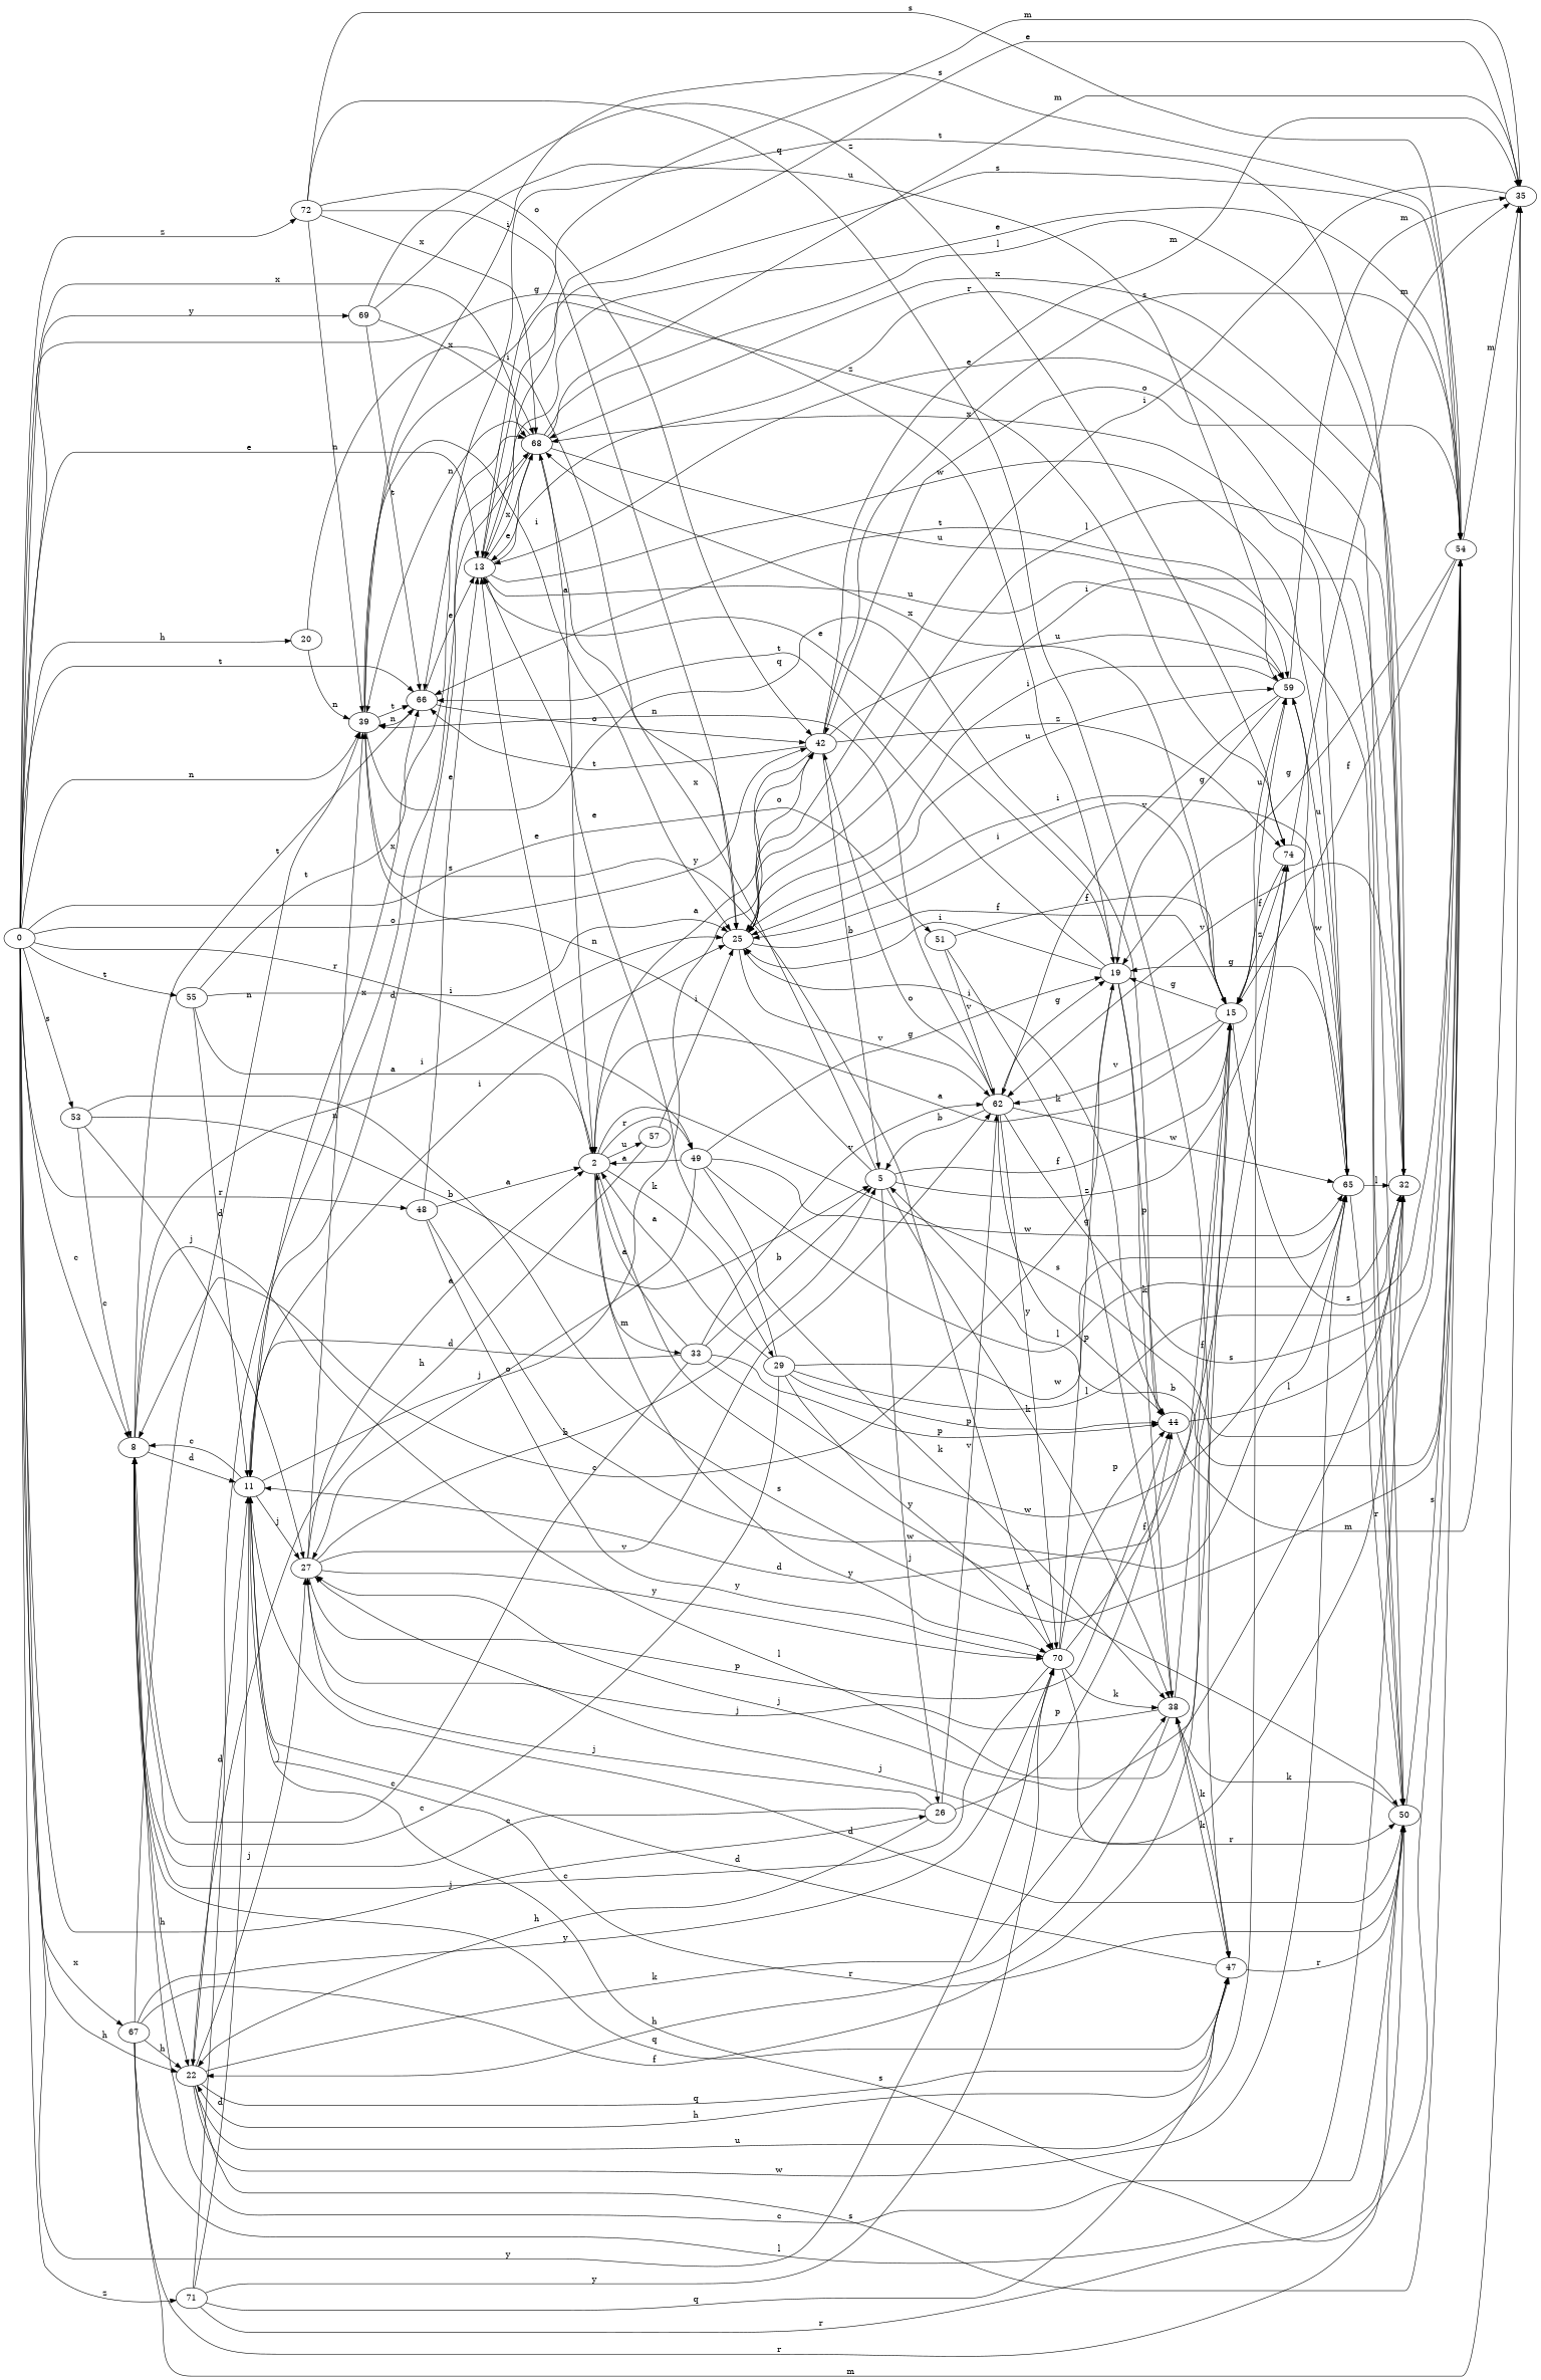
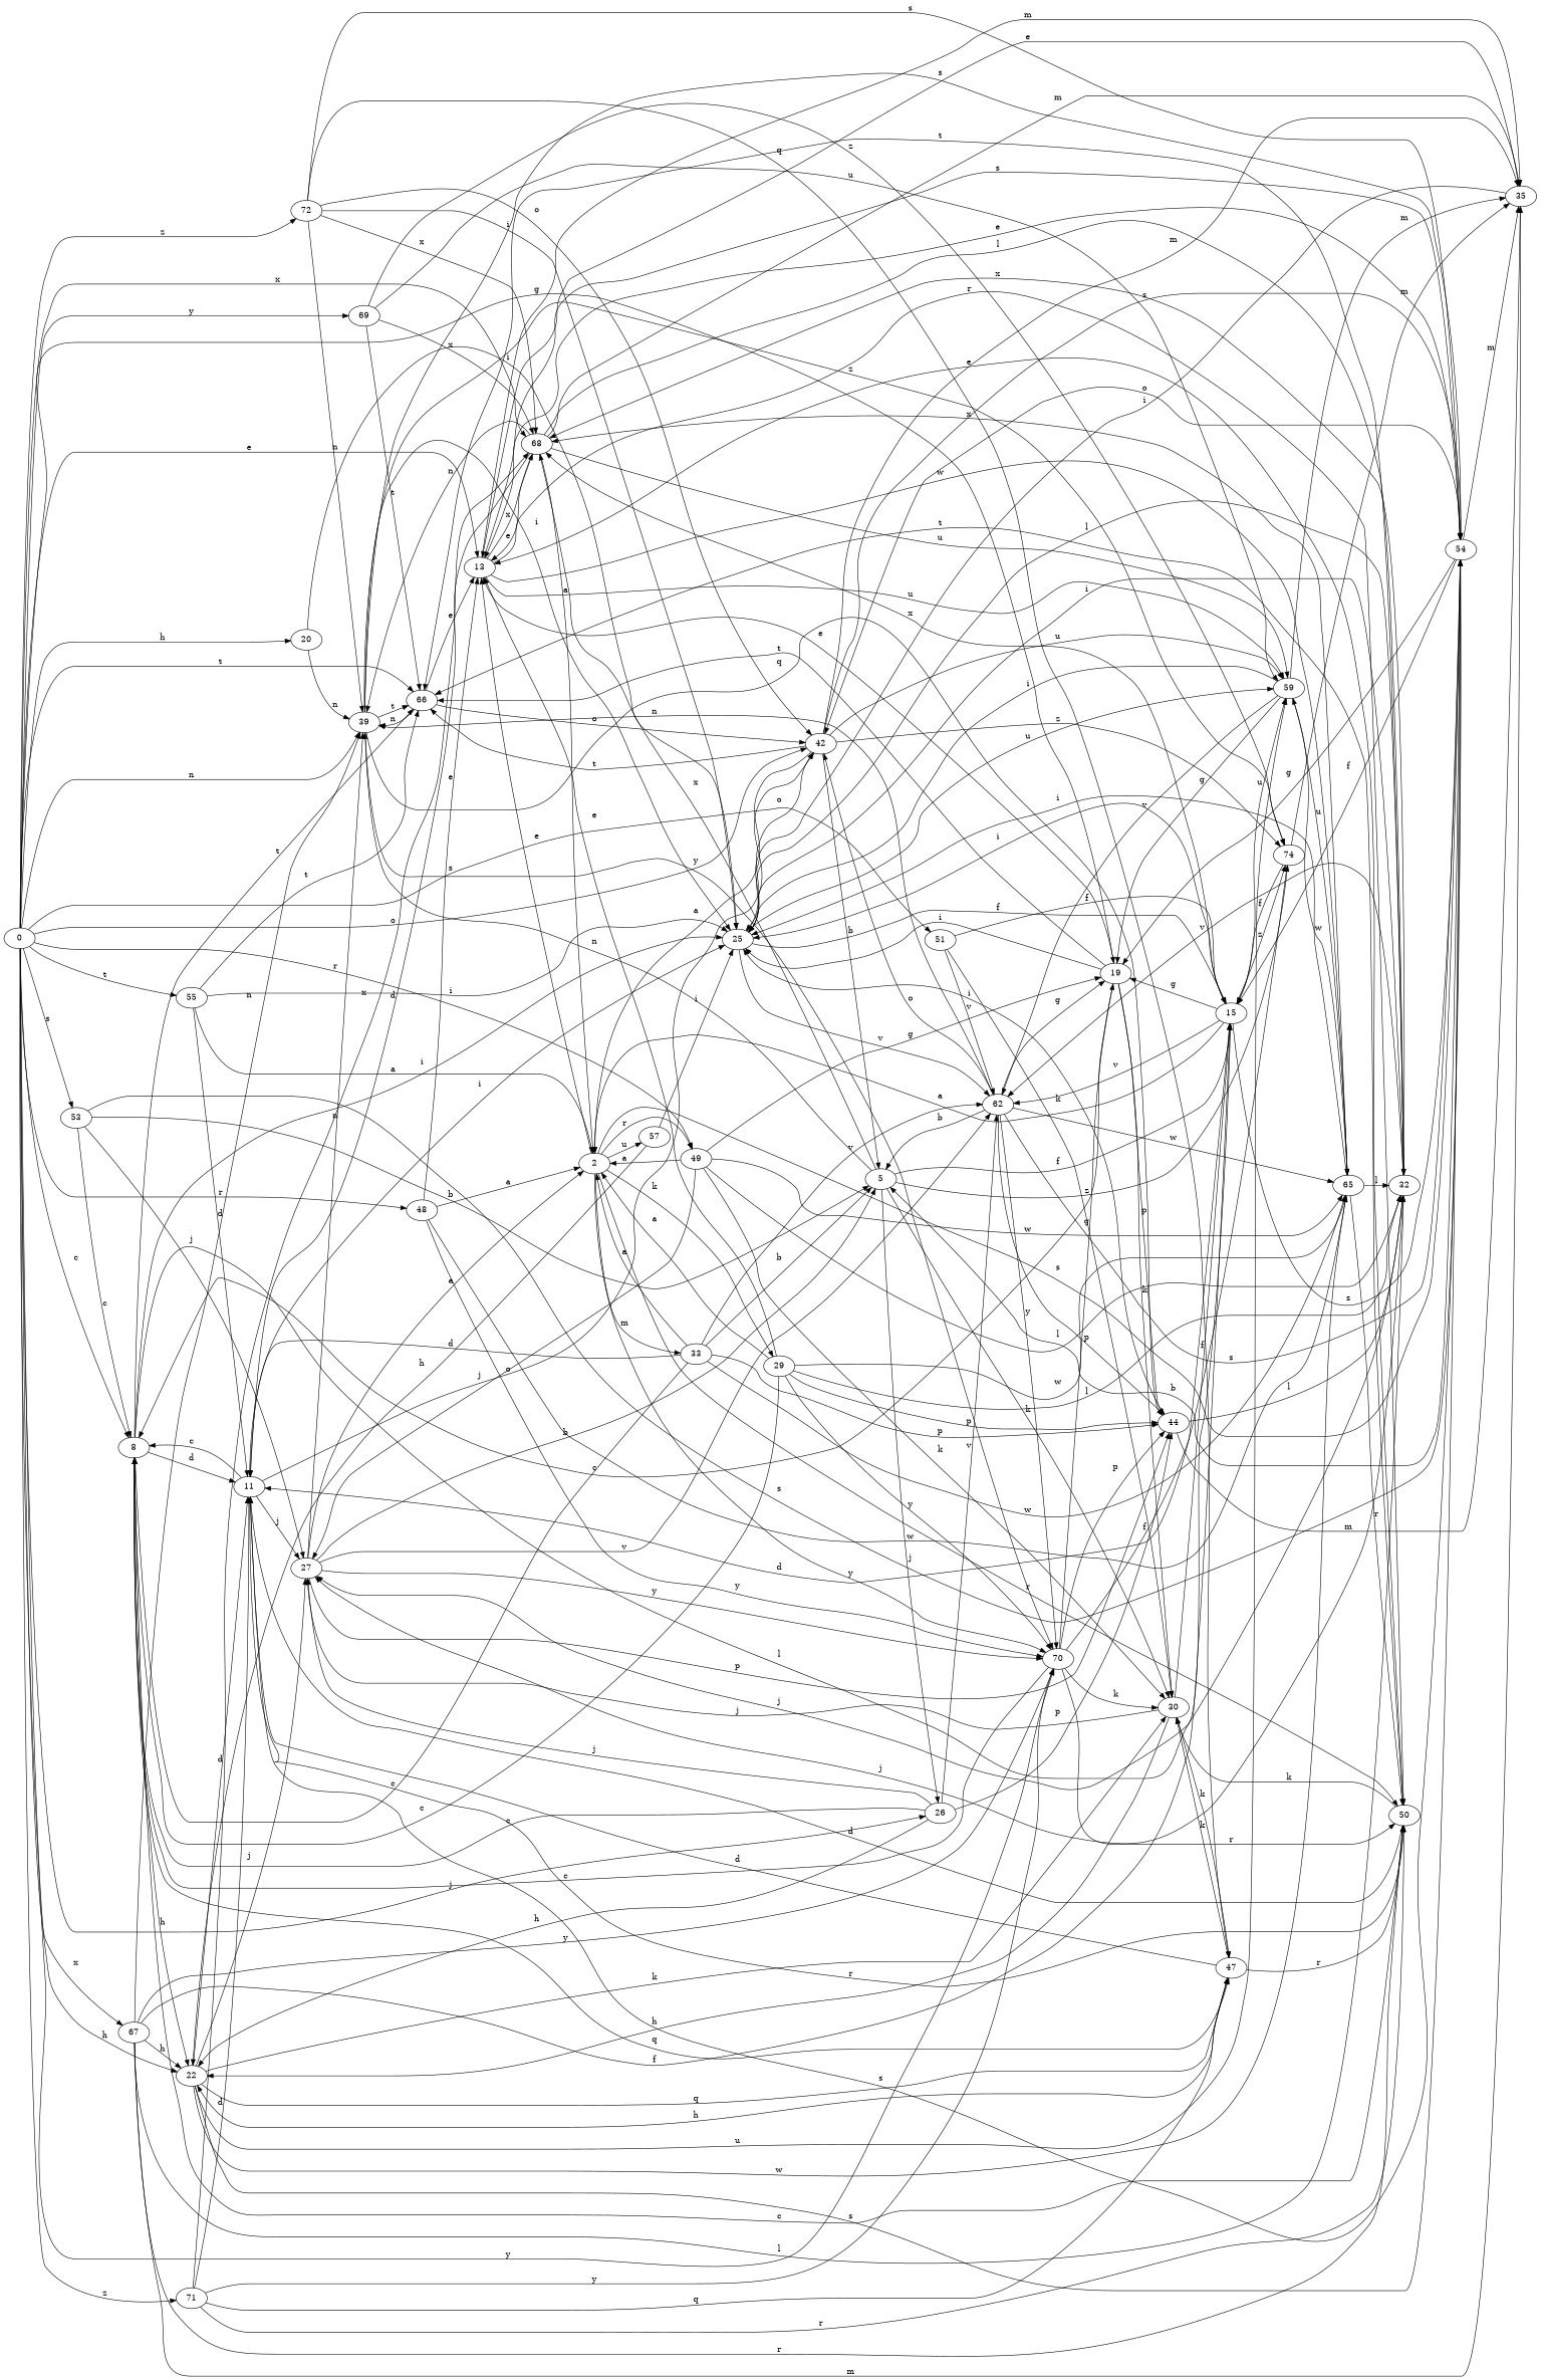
  strict digraph {
    rankdir=LR
    0
    8
    13
    19
    20
    22
    26
    39
    42
    48
    49
    51
    53
    55
    n15 [label=66]
    67
    68
    69
    70
    71
    72
    11
    25
    32
    47
    50
    54
    35
    59
    65
-   30 [label=38]
+   30
    44
    27
    62
    74
    2
    5
    15
    29
    33
    57
    0 -> 8 [label=c]
    0 -> 13 [label=e]
    0 -> 19 [label=g]
    0 -> 20 [label=h]
    0 -> 22 [label=h]
    0 -> 26 [label=j]
    0 -> 39 [label=n]
    0 -> 42 [label=o]
    0 -> 48 [label=r]
    0 -> 49 [label=r]
    0 -> 51 [label=s]
    0 -> 53 [label=s]
    0 -> 55 [label=t]
    0 -> n15 [label=t]
    0 -> 67 [label=x]
    0 -> 68 [label=x]
    0 -> 69 [label=y]
    0 -> 70 [label=y]
    0 -> 71 [label=z]
    0 -> 72 [label=z]
    8 -> 22 [label=h]
    8 -> n15 [label=t]
    8 -> 11 [label=d]
    8 -> 25 [label=i]
    8 -> 32 [label=l]
    8 -> 47 [label=q]
    13 -> 68 [label=x]
    13 -> 50 [label=r]
    13 -> 54 [label=s]
    13 -> 35 [label=m]
    13 -> 59 [label=u]
    13 -> 65 [label=w]
    19 -> 8 [label=c]
    19 -> 13 [label=e]
    19 -> n15 [label=t]
    19 -> 25 [label=i]
    19 -> 30 [label=k]
    19 -> 44 [label=p]
    20 -> 39 [label=n]
    20 -> 25 [label=i]
    22 -> 11 [label=d]
    22 -> 47 [label=q]
    22 -> 54 [label=s]
    22 -> 59 [label=u]
    22 -> 65 [label=w]
    22 -> 30 [label=k]
    22 -> 27 [label=j]
    26 -> 8 [label=c]
    26 -> 22 [label=h]
    26 -> 44 [label=p]
    26 -> 27 [label=j]
    26 -> 62 [label=v]
    39 -> n15 [label=t]
    39 -> 70 [label=y]
    39 -> 25 [label=i]
    39 -> 54 [label=s]
    39 -> 44 [label=q]
    39 -> 74 [label=z]
    42 -> n15 [label=t]
    42 -> 54 [label=s]
    42 -> 35 [label=m]
    42 -> 59 [label=u]
    42 -> 74 [label=z]
    42 -> 2 [label=a]
    42 -> 5 [label=b]
    48 -> 13 [label=e]
    48 -> 70 [label=y]
    48 -> 65 [label=w]
    48 -> 2 [label=a]
    49 -> 19 [label=g]
    49 -> 32 [label=l]
    49 -> 65 [label=w]
    49 -> 30 [label=k]
    49 -> 27 [label=j]
    49 -> 2 [label=a]
    51 -> 30 [label=k]
    51 -> 62 [label=v]
    51 -> 15 [label=f]
    53 -> 8 [label=c]
    53 -> 54 [label=s]
    53 -> 27 [label=j]
    53 -> 5 [label=b]
    55 -> n15 [label=t]
    55 -> 11 [label=d]
    55 -> 25 [label=i]
    55 -> 2 [label=a]
    n15 -> 13 [label=e]
    n15 -> 39 [label=n]
    n15 -> 42 [label=o]
    67 -> 22 [label=h]
    67 -> 39 [label=n]
    67 -> 70 [label=y]
    67 -> 32 [label=l]
    67 -> 50 [label=r]
    67 -> 35 [label=m]
    67 -> 15 [label=f]
    68 -> 13 [label=e]
    68 -> 39 [label=n]
    68 -> 11 [label=d]
    68 -> 32 [label=l]
    68 -> 35 [label=m]
    68 -> 59 [label=u]
    68 -> 2 [label=a]
    69 -> n15 [label=t]
    69 -> 68 [label=x]
    69 -> 59 [label=u]
    69 -> 74 [label=z]
    70 -> 8 [label=c]
    70 -> 19 [label=g]
    70 -> 50 [label=r]
    70 -> 30 [label=k]
    70 -> 44 [label=p]
    70 -> 15 [label=f]
    71 -> 68 [label=x]
    71 -> 70 [label=y]
    71 -> 11 [label=d]
    71 -> 47 [label=q]
    71 -> 50 [label=r]
    72 -> 39 [label=n]
    72 -> 42 [label=o]
    72 -> 68 [label=x]
    72 -> 25 [label=i]
    72 -> 47 [label=q]
    72 -> 54 [label=s]
    11 -> 8 [label=c]
    11 -> 42 [label=o]
-   11 -> 68 [label=x]
    11 -> 25 [label=i]
    11 -> 50 [label=r]
    11 -> 54 [label=s]
    11 -> 27 [label=j]
    25 -> 42 [label=o]
    25 -> 32 [label=l]
    25 -> 59 [label=u]
    25 -> 62 [label=v]
    25 -> 15 [label=f]
    32 -> n15 [label=t]
    32 -> 68 [label=x]
    32 -> 25 [label=i]
    32 -> 27 [label=j]
    32 -> 62 [label=v]
    47 -> 22 [label=h]
    47 -> 11 [label=d]
    47 -> 50 [label=r]
    47 -> 30 [label=k]
    50 -> 8 [label=c]
    50 -> 13 [label=e]
    50 -> n15 [label=t]
    50 -> 11 [label=d]
-   50 -> 54 [label=s]
    50 -> 30 [label=k]
    54 -> 13 [label=e]
    54 -> 19 [label=g]
    54 -> 42 [label=o]
    54 -> 35 [label=m]
    54 -> 5 [label=b]
    54 -> 15 [label=f]
    35 -> 13 [label=e]
    35 -> 25 [label=i]
    59 -> 19 [label=g]
    59 -> 25 [label=i]
    59 -> 35 [label=m]
    59 -> 65 [label=w]
    59 -> 62 [label=v]
-   65 -> 19 [label=g]
    65 -> 68 [label=x]
    65 -> 25 [label=i]
    65 -> 32 [label=l]
    65 -> 50 [label=r]
    65 -> 59 [label=u]
    30 -> 22 [label=h]
    30 -> 47 [label=k]
    30 -> 27 [label=j]
    30 -> 15 [label=f]
    44 -> 25 [label=i]
    44 -> 32 [label=l]
    44 -> 35 [label=m]
    27 -> 39 [label=n]
    27 -> 70 [label=y]
    27 -> 44 [label=p]
    27 -> 62 [label=v]
    27 -> 2 [label=a]
    27 -> 5 [label=b]
    62 -> 19 [label=g]
    62 -> 39 [label=n]
    62 -> 42 [label=o]
    62 -> 70 [label=y]
    62 -> 54 [label=s]
    62 -> 65 [label=w]
    62 -> 44 [label=p]
    62 -> 5 [label=b]
    74 -> 11 [label=d]
    74 -> 35 [label=m]
    74 -> 15 [label=f]
    2 -> 13 [label=e]
    2 -> 49 [label=r]
    2 -> 70 [label=y]
    2 -> 50 [label=r]
    2 -> 54 [label=s]
    2 -> 29 [label=k]
    2 -> 33 [label=m]
    2 -> 57 [label=u]
    5 -> 26 [label=j]
    5 -> 39 [label=n]
    5 -> 68 [label=x]
    5 -> 30 [label=k]
    5 -> 74 [label=z]
    5 -> 15 [label=f]
    15 -> 19 [label=g]
    15 -> 68 [label=x]
    15 -> 25 [label=i]
    15 -> 54 [label=s]
    15 -> 59 [label=u]
    15 -> 27 [label=j]
    15 -> 62 [label=v]
    15 -> 74 [label=z]
    15 -> 2 [label=a]
    29 -> 8 [label=c]
    29 -> 13 [label=e]
    29 -> 70 [label=y]
    29 -> 32 [label=l]
    29 -> 65 [label=w]
    29 -> 44 [label=p]
    29 -> 2 [label=a]
    33 -> 8 [label=c]
    33 -> 11 [label=d]
    33 -> 65 [label=w]
    33 -> 44 [label=p]
    33 -> 62 [label=v]
    33 -> 2 [label=a]
    33 -> 5 [label=b]
    57 -> 22 [label=h]
    57 -> 25 [label=i]
  }
